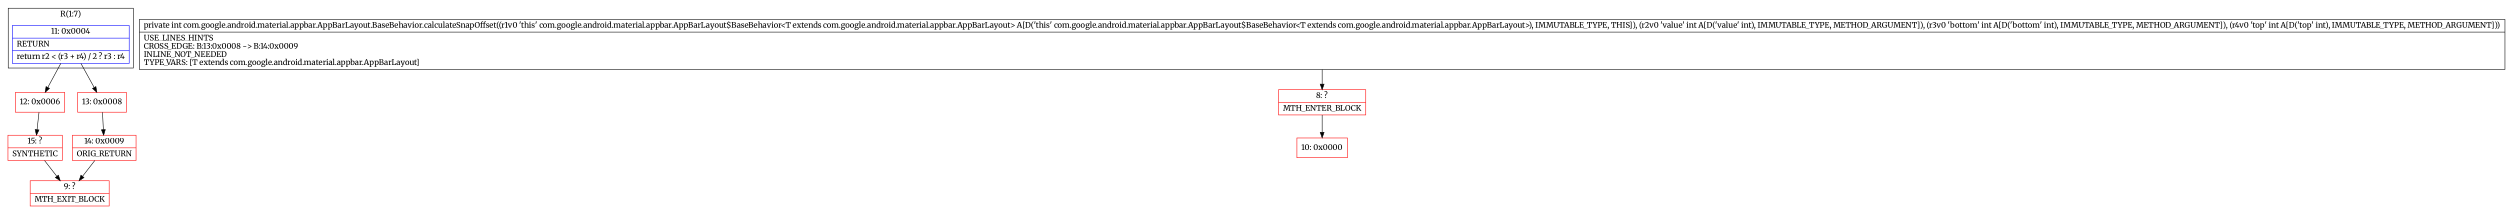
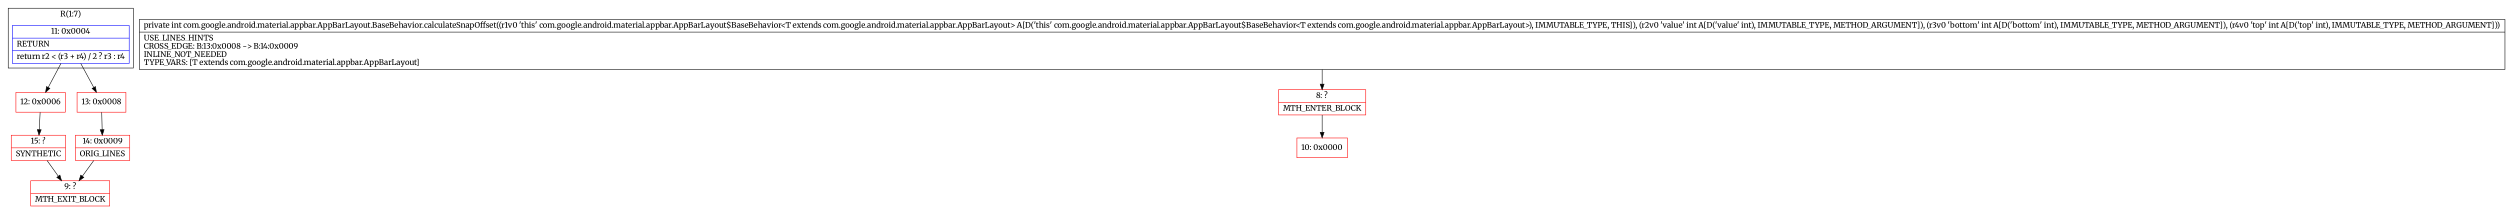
  digraph {
    fontname=Merriweather
    node [color=red fontname=Merriweather shape=record]
    edge [fontname=Merriweather]
    n1 [color=blue label="{11\:\ 0x0004|RETURN\l|return r2 \< (r3 + r4) \/ 2 ? r3 : r4\l}"]
    n2 [label="{12\:\ 0x0006}"]
    n3 [label="{13\:\ 0x0008}"]
    n4 [label="{15\:\ ?|SYNTHETIC\l}"]
-   n5 [label="{14\:\ 0x0009|ORIG_RETURN\l}"]
+   n5 [label="{14\:\ 0x0009|ORIG_LINES\l}"]
    n6 [label="{8\:\ ?|MTH_ENTER_BLOCK\l}"]
    n7 [label="{10\:\ 0x0000}"]
    n8 [label="{9\:\ ?|MTH_EXIT_BLOCK\l}"]
    n9 [label="{private int com.google.android.material.appbar.AppBarLayout.BaseBehavior.calculateSnapOffset((r1v0 'this' com.google.android.material.appbar.AppBarLayout$BaseBehavior\<T extends com.google.android.material.appbar.AppBarLayout\> A[D('this' com.google.android.material.appbar.AppBarLayout$BaseBehavior\<T extends com.google.android.material.appbar.AppBarLayout\>), IMMUTABLE_TYPE, THIS]), (r2v0 'value' int A[D('value' int), IMMUTABLE_TYPE, METHOD_ARGUMENT]), (r3v0 'bottom' int A[D('bottom' int), IMMUTABLE_TYPE, METHOD_ARGUMENT]), (r4v0 'top' int A[D('top' int), IMMUTABLE_TYPE, METHOD_ARGUMENT]))  | USE_LINES_HINTS\lCROSS_EDGE: B:13:0x0008 \-\> B:14:0x0009\lINLINE_NOT_NEEDED\lTYPE_VARS: [T extends com.google.android.material.appbar.AppBarLayout]\l}" color=""]
    subgraph cluster_1 {
      label="R(1:7)"
      n1
    }
    n1 -> n2
    n1 -> n3
    n2 -> n4
    n3 -> n5
    n4 -> n8
    n5 -> n8
    n6 -> n7
    n9 -> n6
  }
